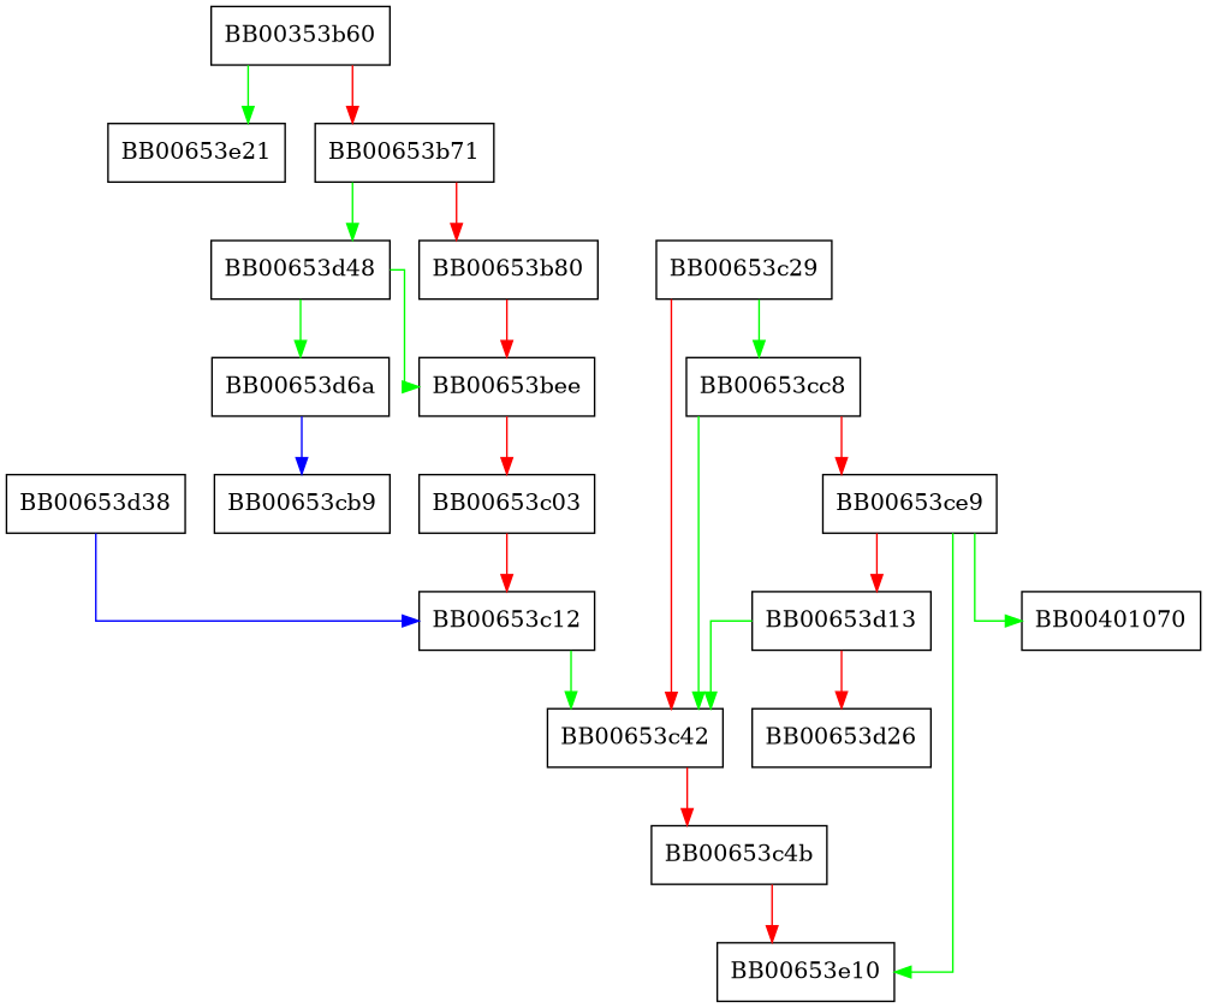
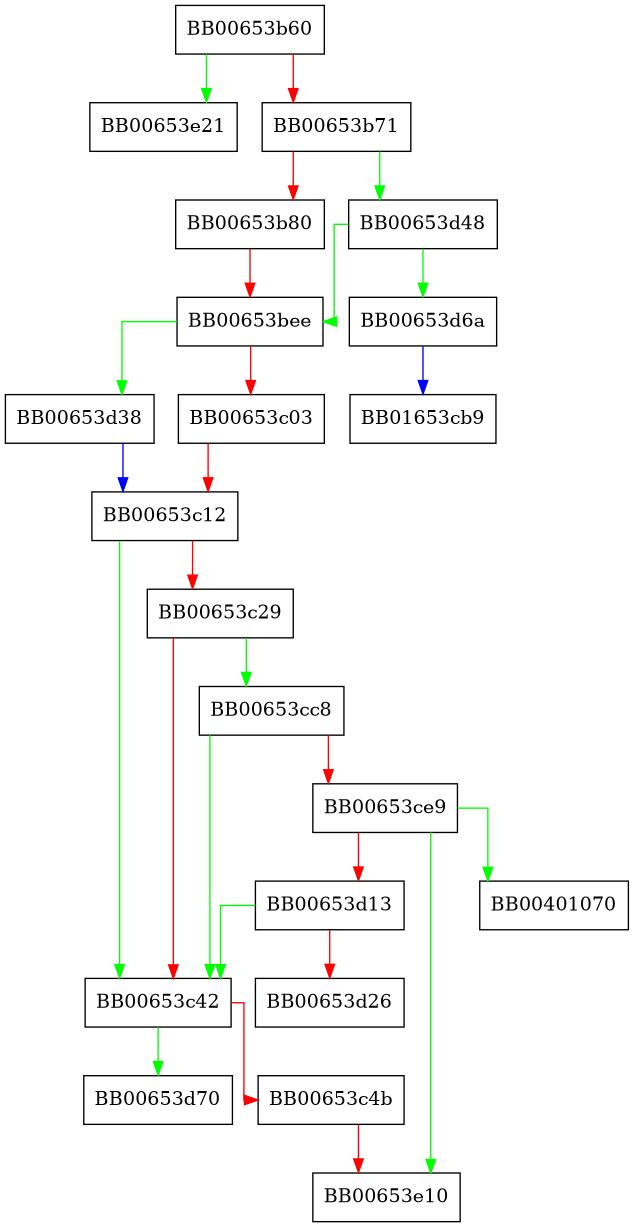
  digraph {
    splines=ortho
    node [shape=box]
    edge [color=green]
-   BB00653b60 [label=BB00353b60]
+   BB00653b60
    BB00653e21
    BB00653b71
    BB00653d48
    BB00653b80
    BB00653bee
    BB00653d6a
    BB00653d38
    BB00653c03
-   BB00653cb9
+   BB00653cb9 [label=BB01653cb9]
    BB00653c12
    BB00653c42
    BB00653c29
+   BB00653d70
    BB00653c4b
    BB00653e10
    BB00653cc8
    BB00653ce9
    BB00401070
    BB00653d13
    BB00653d26
    BB00653b60 -> BB00653e21
    BB00653b60 -> BB00653b71 [color=red]
    BB00653b71 -> BB00653d48
    BB00653b71 -> BB00653b80 [color=red]
    BB00653d48 -> BB00653bee
    BB00653d48 -> BB00653d6a
    BB00653b80 -> BB00653bee [color=red]
+   BB00653bee -> BB00653d38
    BB00653bee -> BB00653c03 [color=red]
    BB00653d6a -> BB00653cb9 [color=blue]
    BB00653d38 -> BB00653c12 [color=blue]
    BB00653c03 -> BB00653c12 [color=red]
    BB00653c12 -> BB00653c42
+   BB00653c12 -> BB00653c29 [color=red]
+   BB00653c42 -> BB00653d70
    BB00653c42 -> BB00653c4b [color=red]
    BB00653c29 -> BB00653c42 [color=red]
    BB00653c29 -> BB00653cc8
    BB00653c4b -> BB00653e10 [color=red]
    BB00653cc8 -> BB00653c42
    BB00653cc8 -> BB00653ce9 [color=red]
    BB00653ce9 -> BB00653e10
    BB00653ce9 -> BB00401070
    BB00653ce9 -> BB00653d13 [color=red]
    BB00653d13 -> BB00653c42
    BB00653d13 -> BB00653d26 [color=red]
  }
